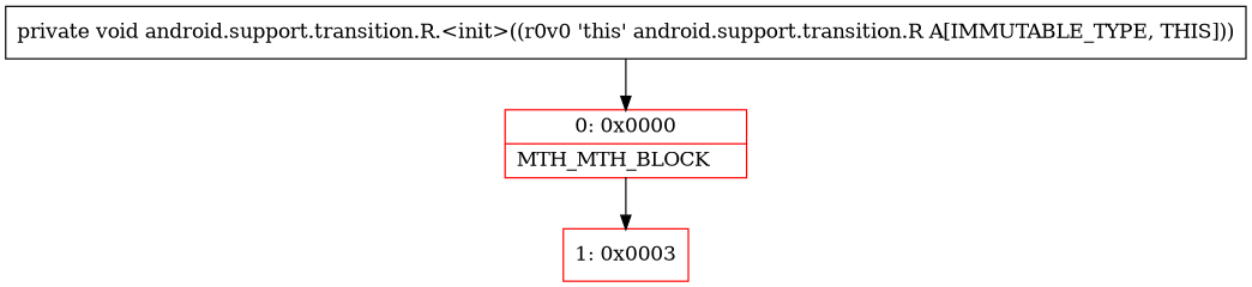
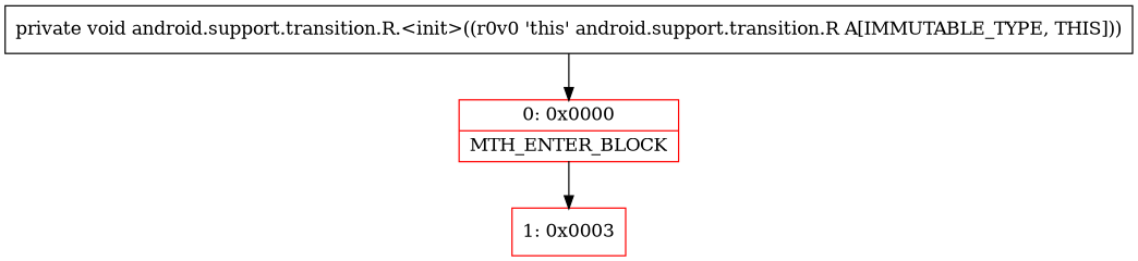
  digraph {
    node [color=red shape=record]
-   n1 [label="{0\:\ 0x0000|MTH_MTH_BLOCK\l}"]
+   n1 [label="{0\:\ 0x0000|MTH_ENTER_BLOCK\l}"]
    n2 [label="{1\:\ 0x0003}"]
    n3 [label="{private void android.support.transition.R.\<init\>((r0v0 'this' android.support.transition.R A[IMMUTABLE_TYPE, THIS])) }" color=""]
    subgraph cluster_1 {
      label="R(0)"
    }
    n1 -> n2
    n3 -> n1
  }
